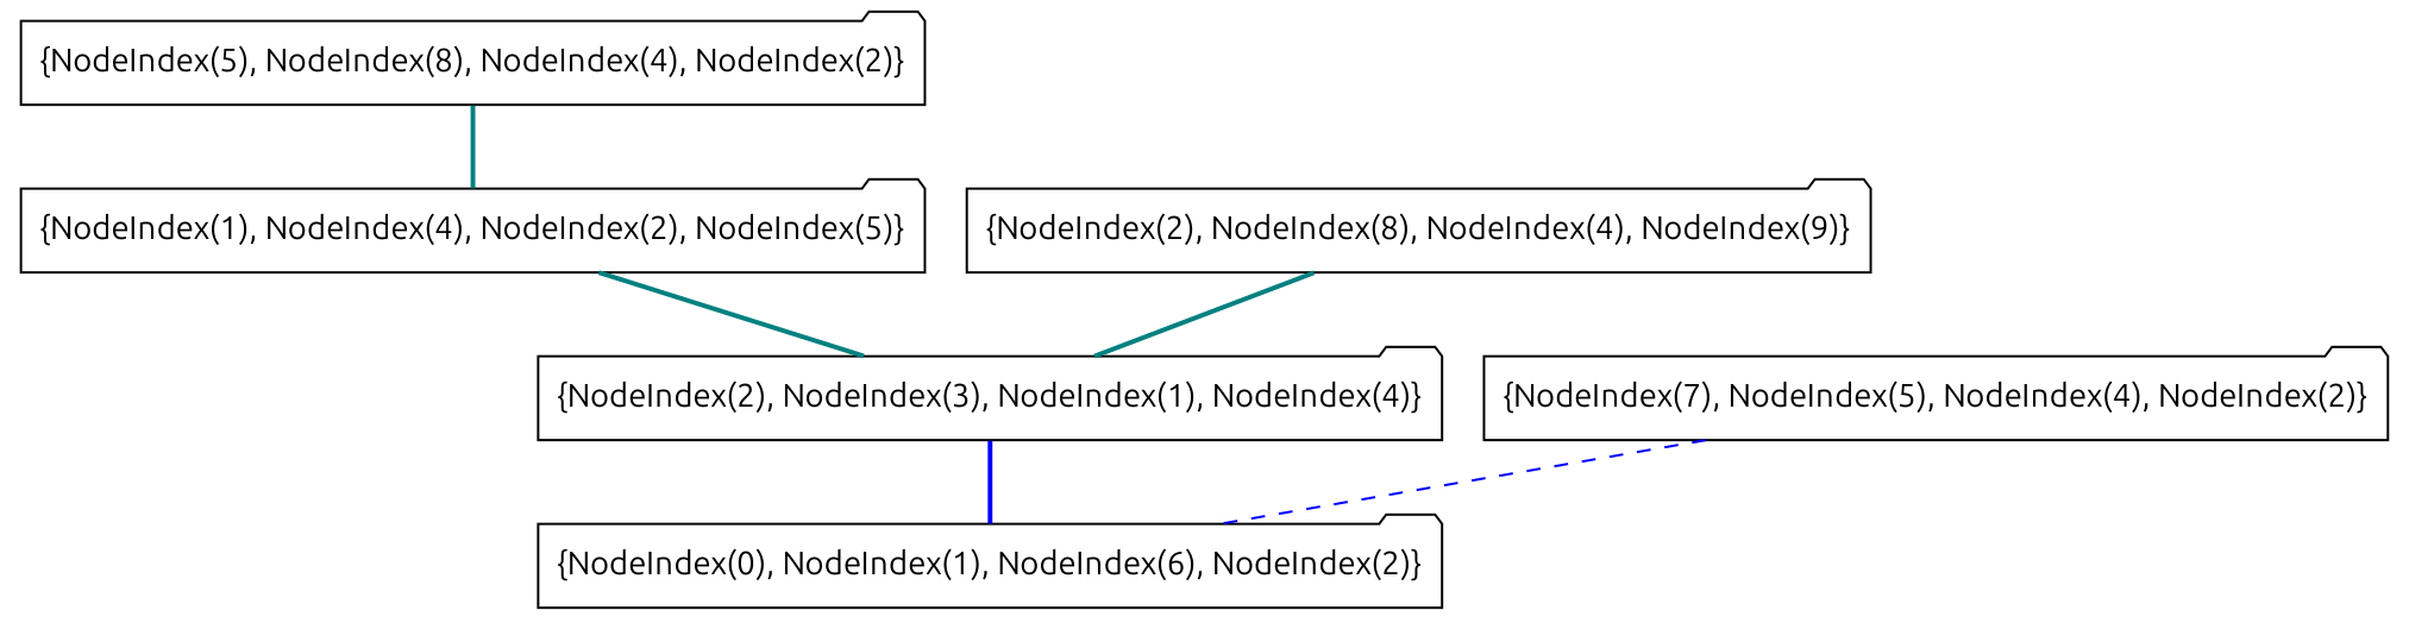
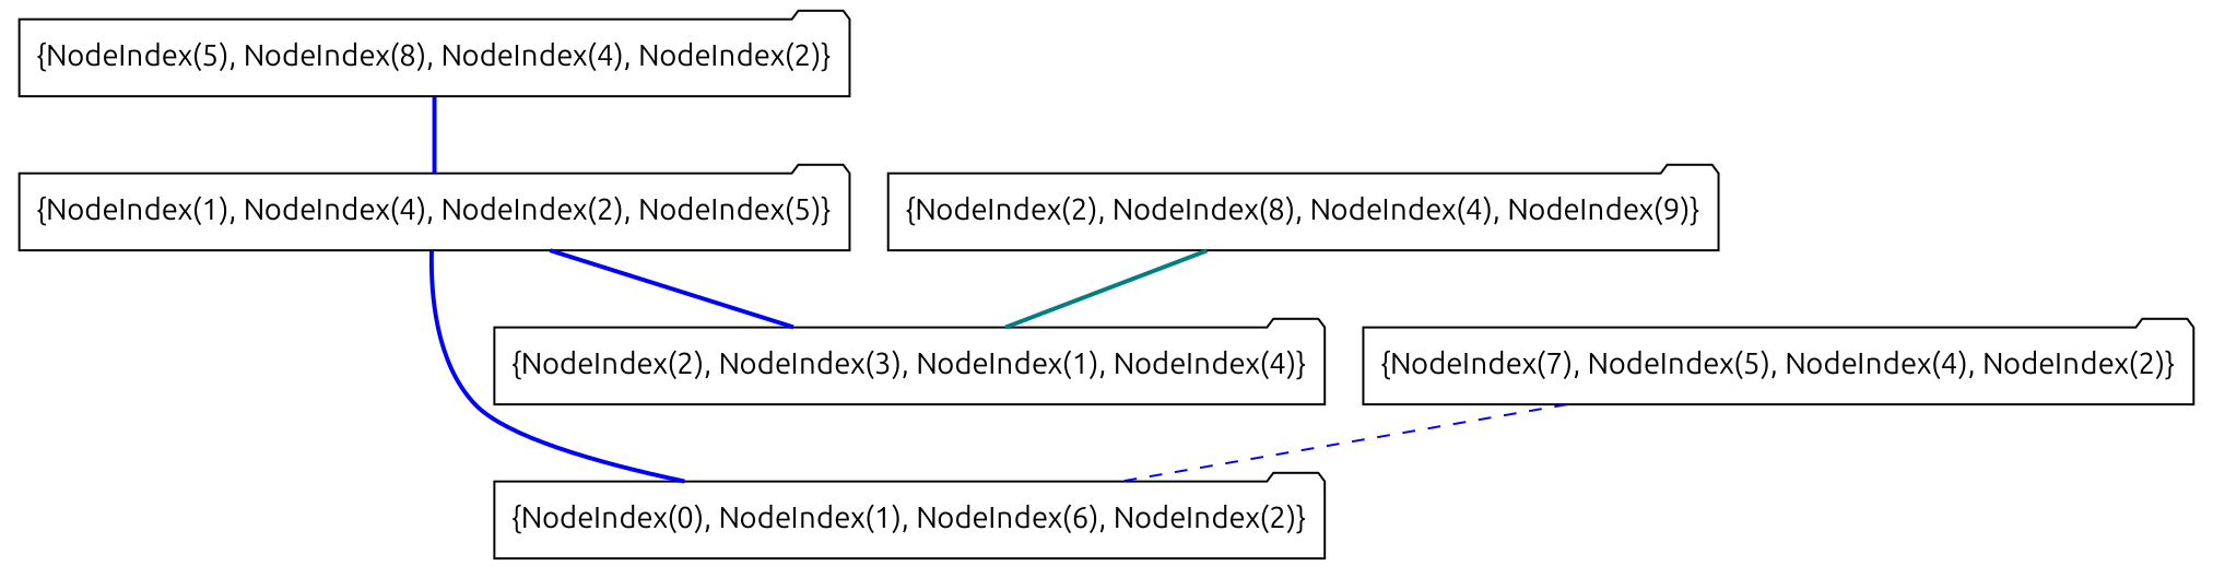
  graph {
    fontname=Ubuntu
    node [fontname=Ubuntu shape=folder]
    edge [color=blue fontname=Ubuntu style=bold]
    n1 [label="{NodeIndex(0), NodeIndex(1), NodeIndex(6), NodeIndex(2)}"]
    n2 [label="{NodeIndex(2), NodeIndex(3), NodeIndex(1), NodeIndex(4)}"]
    n3 [label="{NodeIndex(1), NodeIndex(4), NodeIndex(2), NodeIndex(5)}"]
    n4 [label="{NodeIndex(7), NodeIndex(5), NodeIndex(4), NodeIndex(2)}"]
    n5 [label="{NodeIndex(5), NodeIndex(8), NodeIndex(4), NodeIndex(2)}"]
    n6 [label="{NodeIndex(2), NodeIndex(8), NodeIndex(4), NodeIndex(9)}"]
-   n2 -- n1
-   n3 -- n2 [color=teal]
+   n3 -- n1
+   n3 -- n2
    n4 -- n1 [style=dashed]
-   n5 -- n3 [color=teal]
+   n5 -- n3
    n6 -- n2 [color=teal]
  }
